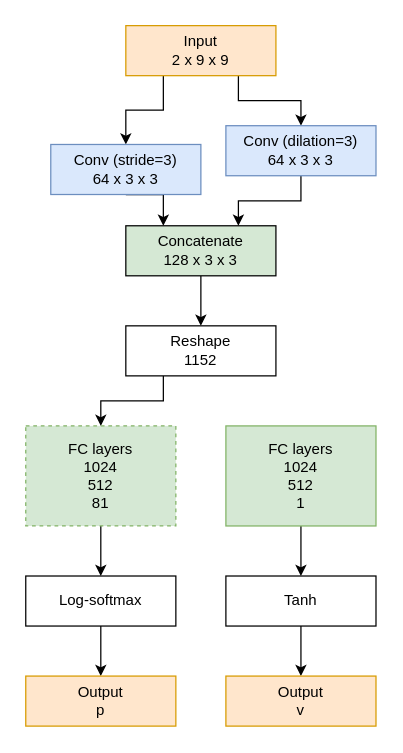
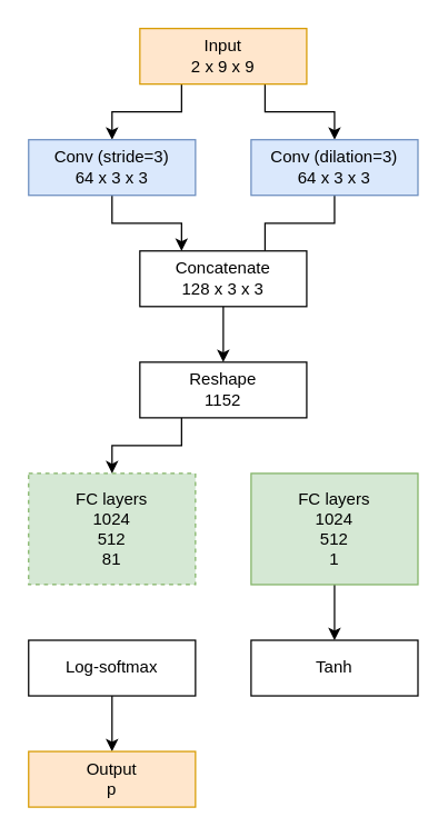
  <mxCell id="0" />
  <mxCell id="1" parent="0" />
  <mxCell id="2" value="" style="edgeStyle=orthogonalEdgeStyle;rounded=0;orthogonalLoop=1;jettySize=auto;html=1;exitX=0.25;exitY=1;exitDx=0;exitDy=0;" edge="1" parent="1" source="4" target="6"><mxGeometry relative="1" as="geometry" /></mxCell>
  <mxCell id="3" style="edgeStyle=orthogonalEdgeStyle;rounded=0;orthogonalLoop=1;jettySize=auto;html=1;exitX=0.75;exitY=1;exitDx=0;exitDy=0;entryX=0.5;entryY=0;entryDx=0;entryDy=0;" edge="1" parent="1" source="4" target="8"><mxGeometry relative="1" as="geometry" /></mxCell>
  <mxCell id="4" value="Input&lt;br&gt;2 x 9 x 9" style="rounded=0;whiteSpace=wrap;html=1;fillColor=#ffe6cc;strokeColor=#d79b00;" vertex="1" parent="1"><mxGeometry x="100" y="20" width="120" height="40" as="geometry" /></mxCell>
  <mxCell id="5" style="edgeStyle=orthogonalEdgeStyle;rounded=0;orthogonalLoop=1;jettySize=auto;html=1;exitX=0.5;exitY=1;exitDx=0;exitDy=0;entryX=0.25;entryY=0;entryDx=0;entryDy=0;" edge="1" parent="1" source="6" target="10"><mxGeometry relative="1" as="geometry" /></mxCell>
- <mxCell id="6" value="Conv (stride=3)&lt;br&gt;64 x 3 x 3" style="rounded=0;whiteSpace=wrap;html=1;fillColor=#dae8fc;strokeColor=#6c8ebf;" vertex="1" parent="1"><mxGeometry x="40" y="115" width="120" height="40" as="geometry" /></mxCell>
- <mxCell id="7" value="" style="edgeStyle=orthogonalEdgeStyle;rounded=0;orthogonalLoop=1;jettySize=auto;html=1;entryX=0.75;entryY=0;entryDx=0;entryDy=0;" edge="1" parent="1" source="8" target="10"><mxGeometry relative="1" as="geometry" /></mxCell>
+ <mxCell id="6" value="Conv (stride=3)&lt;br&gt;64 x 3 x 3" style="rounded=0;whiteSpace=wrap;html=1;fillColor=#dae8fc;strokeColor=#6c8ebf;" vertex="1" parent="1"><mxGeometry x="20" y="100" width="120" height="40" as="geometry" /></mxCell>
+ <mxCell id="7" value="" style="edgeStyle=orthogonalEdgeStyle;rounded=0;orthogonalLoop=1;jettySize=auto;html=1;entryX=0.75;entryY=0;entryDx=0;entryDy=0;endArrow=none;" edge="1" parent="1" source="8" target="10"><mxGeometry relative="1" as="geometry" /></mxCell>
  <mxCell id="8" value="Conv (dilation=3)&lt;br&gt;64 x 3 x 3" style="rounded=0;whiteSpace=wrap;html=1;fillColor=#dae8fc;strokeColor=#6c8ebf;" vertex="1" parent="1"><mxGeometry x="180" y="100" width="120" height="40" as="geometry" /></mxCell>
  <mxCell id="9" value="" style="edgeStyle=orthogonalEdgeStyle;rounded=0;orthogonalLoop=1;jettySize=auto;html=1;" edge="1" parent="1" source="10" target="12"><mxGeometry relative="1" as="geometry" /></mxCell>
- <mxCell id="10" value="Concatenate&lt;br&gt;128 x 3 x 3" style="rounded=0;whiteSpace=wrap;html=1;fillColor=#d5e8d4;" vertex="1" parent="1"><mxGeometry x="100" y="180" width="120" height="40" as="geometry" /></mxCell>
+ <mxCell id="10" value="Concatenate&lt;br&gt;128 x 3 x 3" style="rounded=0;whiteSpace=wrap;html=1;" vertex="1" parent="1"><mxGeometry x="100" y="180" width="120" height="40" as="geometry" /></mxCell>
  <mxCell id="11" style="edgeStyle=orthogonalEdgeStyle;rounded=0;orthogonalLoop=1;jettySize=auto;html=1;exitX=0.25;exitY=1;exitDx=0;exitDy=0;entryX=0.5;entryY=0;entryDx=0;entryDy=0;" edge="1" parent="1" source="12" target="14"><mxGeometry relative="1" as="geometry" /></mxCell>
  <mxCell id="12" value="Reshape&lt;br&gt;1152" style="rounded=0;whiteSpace=wrap;html=1;" vertex="1" parent="1"><mxGeometry x="100" y="260" width="120" height="40" as="geometry" /></mxCell>
- <mxCell id="13" value="" style="edgeStyle=orthogonalEdgeStyle;rounded=0;orthogonalLoop=1;jettySize=auto;html=1;" edge="1" parent="1" source="14" target="18"><mxGeometry relative="1" as="geometry" /></mxCell>
  <mxCell id="14" value="FC layers&lt;br&gt;1024&lt;br&gt;512&lt;br&gt;81" style="rounded=0;whiteSpace=wrap;html=1;fillColor=#d5e8d4;strokeColor=#82b366;dashed=1;" vertex="1" parent="1"><mxGeometry x="20" y="340" width="120" height="80" as="geometry" /></mxCell>
  <mxCell id="15" value="" style="edgeStyle=orthogonalEdgeStyle;rounded=0;orthogonalLoop=1;jettySize=auto;html=1;" edge="1" parent="1" source="16" target="20"><mxGeometry relative="1" as="geometry" /></mxCell>
  <mxCell id="16" value="FC layers&lt;br&gt;1024&lt;br&gt;512&lt;br&gt;1" style="rounded=0;whiteSpace=wrap;html=1;fillColor=#d5e8d4;strokeColor=#82b366;" vertex="1" parent="1"><mxGeometry x="180" y="340" width="120" height="80" as="geometry" /></mxCell>
  <mxCell id="17" value="" style="edgeStyle=orthogonalEdgeStyle;rounded=0;orthogonalLoop=1;jettySize=auto;html=1;" edge="1" parent="1" source="18" target="21"><mxGeometry relative="1" as="geometry" /></mxCell>
  <mxCell id="18" value="Log-softmax" style="rounded=0;whiteSpace=wrap;html=1;" vertex="1" parent="1"><mxGeometry x="20" y="460" width="120" height="40" as="geometry" /></mxCell>
- <mxCell id="19" value="" style="edgeStyle=orthogonalEdgeStyle;rounded=0;orthogonalLoop=1;jettySize=auto;html=1;" edge="1" parent="1" source="20" target="22"><mxGeometry relative="1" as="geometry" /></mxCell>
  <mxCell id="20" value="Tanh" style="rounded=0;whiteSpace=wrap;html=1;" vertex="1" parent="1"><mxGeometry x="180" y="460" width="120" height="40" as="geometry" /></mxCell>
  <mxCell id="21" value="Output&lt;br&gt;p" style="rounded=0;whiteSpace=wrap;html=1;fillColor=#ffe6cc;strokeColor=#d79b00;" vertex="1" parent="1"><mxGeometry x="20" y="540" width="120" height="40" as="geometry" /></mxCell>
- <mxCell id="22" value="Output&lt;br&gt;v" style="rounded=0;whiteSpace=wrap;html=1;fillColor=#ffe6cc;strokeColor=#d79b00;" vertex="1" parent="1"><mxGeometry x="180" y="540" width="120" height="40" as="geometry" /></mxCell>
